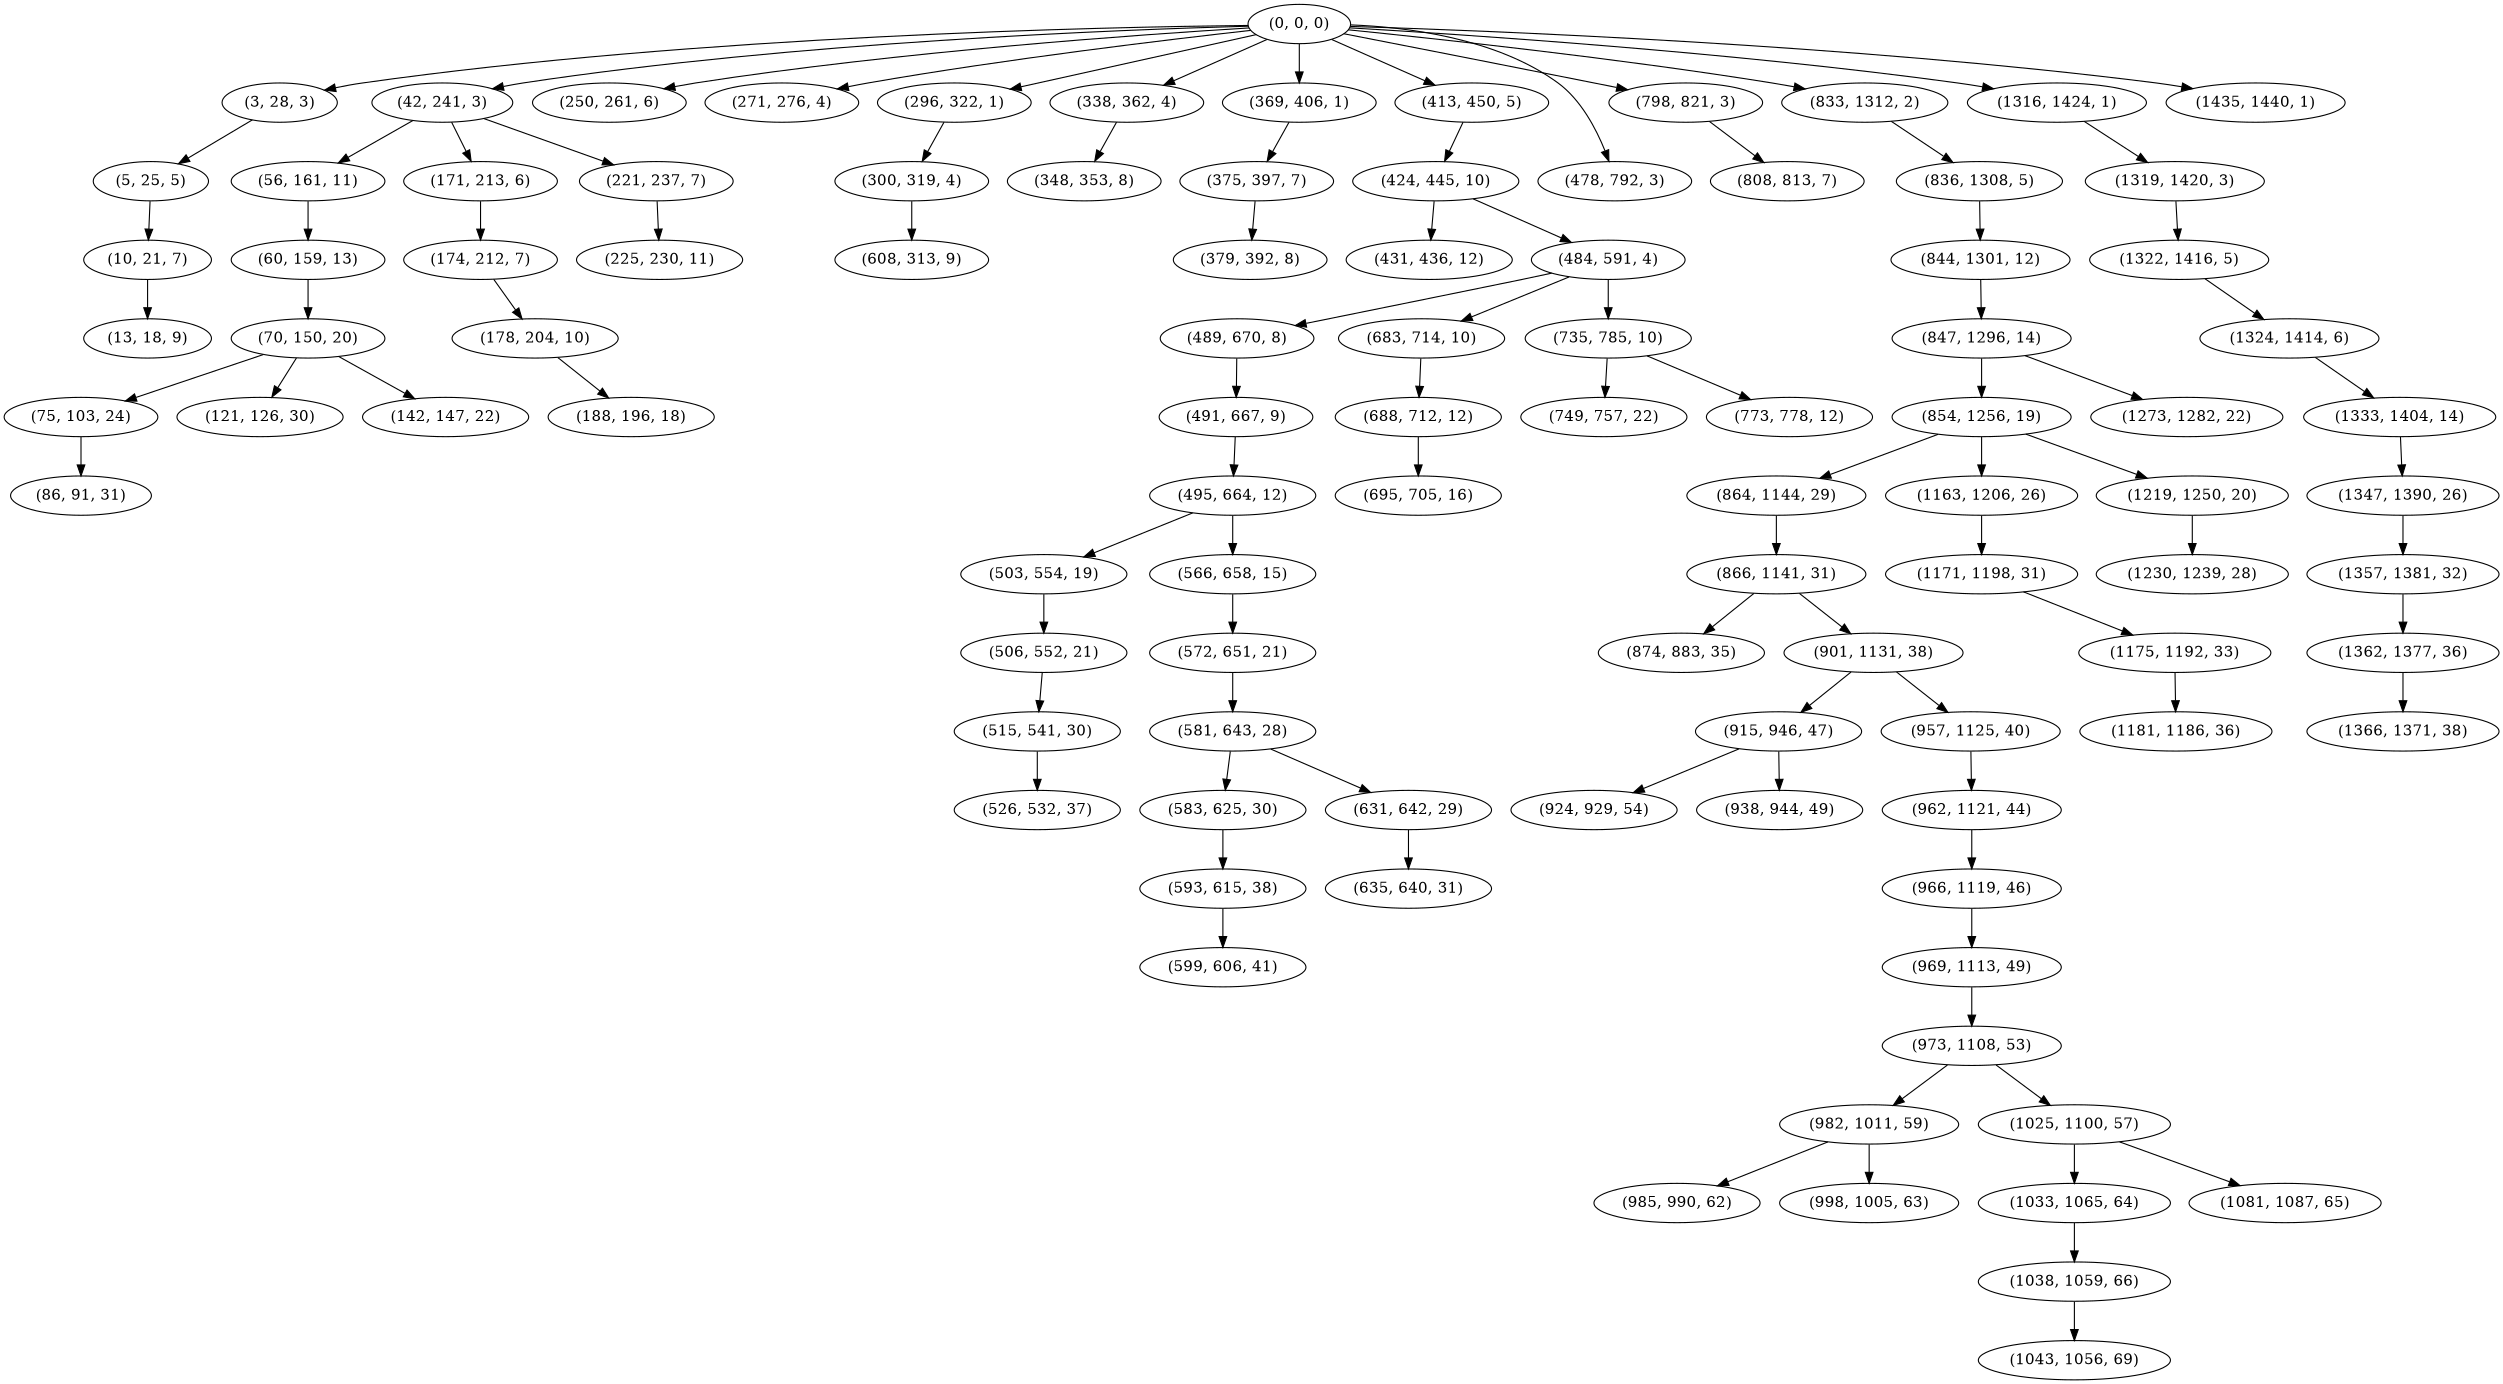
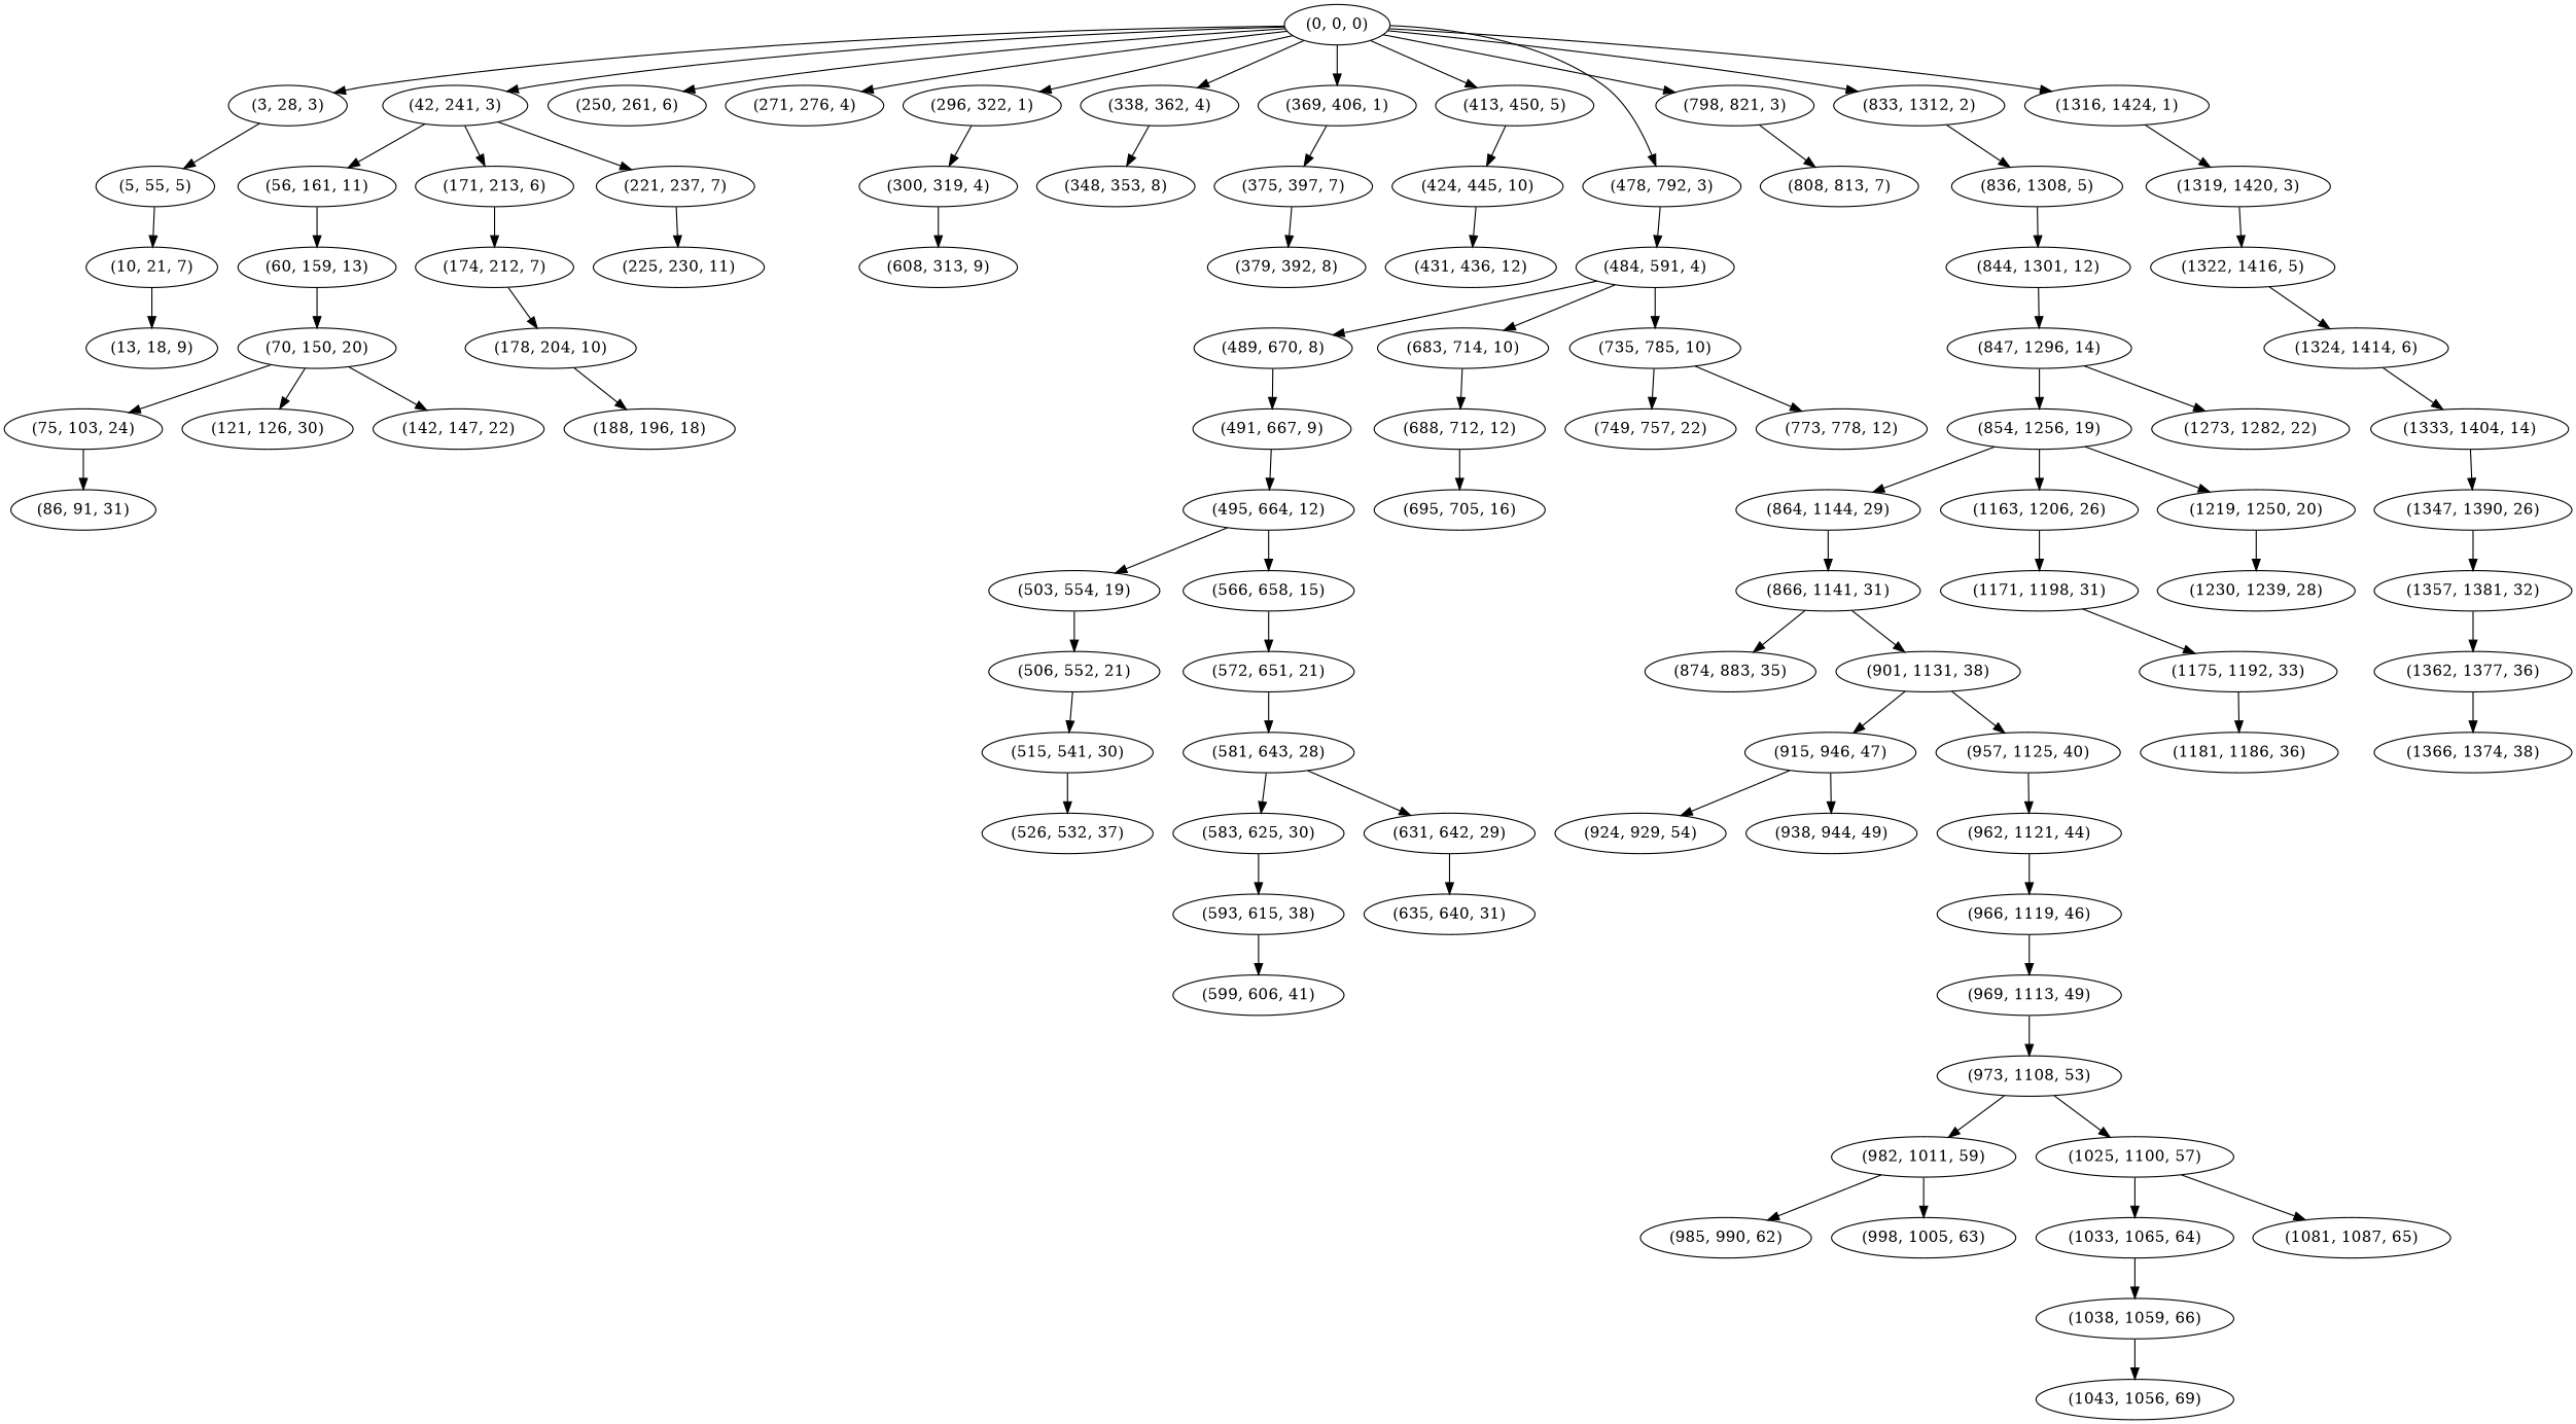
  digraph {
    "(0, 0, 0)"
    "(3, 28, 3)"
    "(42, 241, 3)"
    "(250, 261, 6)"
    "(271, 276, 4)"
    "(296, 322, 1)"
    "(338, 362, 4)"
    "(369, 406, 1)"
    "(413, 450, 5)"
    "(478, 792, 3)"
    "(798, 821, 3)"
    "(833, 1312, 2)"
    "(1316, 1424, 1)"
-   "(1435, 1440, 1)"
-   "(5, 25, 5)"
+   "(5, 25, 5)" [label="(5, 55, 5)"]
    "(56, 161, 11)"
    "(171, 213, 6)"
    "(221, 237, 7)"
    "(300, 319, 4)"
    "(348, 353, 8)"
    "(375, 397, 7)"
    "(424, 445, 10)"
    n23 [label="(484, 591, 4)"]
    "(808, 813, 7)"
    "(836, 1308, 5)"
    "(1319, 1420, 3)"
    "(10, 21, 7)"
    "(13, 18, 9)"
    "(60, 159, 13)"
    "(174, 212, 7)"
    "(225, 230, 11)"
    "(70, 150, 20)"
    "(75, 103, 24)"
    "(121, 126, 30)"
    "(142, 147, 22)"
    "(86, 91, 31)"
    "(178, 204, 10)"
    "(188, 196, 18)"
    n39 [label="(608, 313, 9)"]
    "(379, 392, 8)"
    "(431, 436, 12)"
    "(489, 670, 8)"
    "(683, 714, 10)"
    "(735, 785, 10)"
    "(491, 667, 9)"
    "(688, 712, 12)"
    "(749, 757, 22)"
    "(773, 778, 12)"
    "(495, 664, 12)"
    "(503, 554, 19)"
    "(566, 658, 15)"
    "(506, 552, 21)"
    "(572, 651, 21)"
    "(515, 541, 30)"
    "(526, 532, 37)"
    "(581, 643, 28)"
    "(583, 625, 30)"
    "(631, 642, 29)"
    "(593, 615, 38)"
    "(635, 640, 31)"
    "(599, 606, 41)"
    "(695, 705, 16)"
    "(844, 1301, 12)"
    "(847, 1296, 14)"
    "(854, 1256, 19)"
    "(1273, 1282, 22)"
    "(864, 1144, 29)"
    "(1163, 1206, 26)"
    "(1219, 1250, 20)"
    "(866, 1141, 31)"
    "(1171, 1198, 31)"
    "(1230, 1239, 28)"
    "(874, 883, 35)"
    "(901, 1131, 38)"
    "(915, 946, 47)"
    "(957, 1125, 40)"
    "(924, 929, 54)"
    "(938, 944, 49)"
    "(962, 1121, 44)"
    "(966, 1119, 46)"
    "(969, 1113, 49)"
    "(973, 1108, 53)"
    "(982, 1011, 59)"
    "(1025, 1100, 57)"
    "(985, 990, 62)"
    "(998, 1005, 63)"
    "(1033, 1065, 64)"
    "(1081, 1087, 65)"
    "(1038, 1059, 66)"
    "(1043, 1056, 69)"
    "(1175, 1192, 33)"
    "(1181, 1186, 36)"
    "(1322, 1416, 5)"
    "(1324, 1414, 6)"
    "(1333, 1404, 14)"
    "(1347, 1390, 26)"
    "(1357, 1381, 32)"
    "(1362, 1377, 36)"
-   "(1366, 1374, 38)" [label="(1366, 1371, 38)"]
+   "(1366, 1374, 38)"
    "(0, 0, 0)" -> "(3, 28, 3)"
    "(0, 0, 0)" -> "(42, 241, 3)"
    "(0, 0, 0)" -> "(250, 261, 6)"
    "(0, 0, 0)" -> "(271, 276, 4)"
    "(0, 0, 0)" -> "(296, 322, 1)"
    "(0, 0, 0)" -> "(338, 362, 4)"
    "(0, 0, 0)" -> "(369, 406, 1)"
    "(0, 0, 0)" -> "(413, 450, 5)"
    "(0, 0, 0)" -> "(478, 792, 3)"
    "(0, 0, 0)" -> "(798, 821, 3)"
    "(0, 0, 0)" -> "(833, 1312, 2)"
    "(0, 0, 0)" -> "(1316, 1424, 1)"
-   "(0, 0, 0)" -> "(1435, 1440, 1)"
    "(3, 28, 3)" -> "(5, 25, 5)"
    "(42, 241, 3)" -> "(56, 161, 11)"
    "(42, 241, 3)" -> "(171, 213, 6)"
    "(42, 241, 3)" -> "(221, 237, 7)"
    "(296, 322, 1)" -> "(300, 319, 4)"
    "(338, 362, 4)" -> "(348, 353, 8)"
    "(369, 406, 1)" -> "(375, 397, 7)"
    "(413, 450, 5)" -> "(424, 445, 10)"
-   "(424, 445, 10)" -> n23
+   "(478, 792, 3)" -> n23
    "(798, 821, 3)" -> "(808, 813, 7)"
    "(833, 1312, 2)" -> "(836, 1308, 5)"
    "(1316, 1424, 1)" -> "(1319, 1420, 3)"
    "(5, 25, 5)" -> "(10, 21, 7)"
    "(56, 161, 11)" -> "(60, 159, 13)"
    "(171, 213, 6)" -> "(174, 212, 7)"
    "(221, 237, 7)" -> "(225, 230, 11)"
    "(300, 319, 4)" -> n39
    "(375, 397, 7)" -> "(379, 392, 8)"
    "(424, 445, 10)" -> "(431, 436, 12)"
    n23 -> "(489, 670, 8)"
    n23 -> "(683, 714, 10)"
    n23 -> "(735, 785, 10)"
    "(836, 1308, 5)" -> "(844, 1301, 12)"
    "(1319, 1420, 3)" -> "(1322, 1416, 5)"
    "(10, 21, 7)" -> "(13, 18, 9)"
    "(60, 159, 13)" -> "(70, 150, 20)"
    "(174, 212, 7)" -> "(178, 204, 10)"
    "(70, 150, 20)" -> "(75, 103, 24)"
    "(70, 150, 20)" -> "(121, 126, 30)"
    "(70, 150, 20)" -> "(142, 147, 22)"
    "(75, 103, 24)" -> "(86, 91, 31)"
    "(178, 204, 10)" -> "(188, 196, 18)"
    "(489, 670, 8)" -> "(491, 667, 9)"
    "(683, 714, 10)" -> "(688, 712, 12)"
    "(735, 785, 10)" -> "(749, 757, 22)"
    "(735, 785, 10)" -> "(773, 778, 12)"
    "(491, 667, 9)" -> "(495, 664, 12)"
    "(688, 712, 12)" -> "(695, 705, 16)"
    "(495, 664, 12)" -> "(503, 554, 19)"
    "(495, 664, 12)" -> "(566, 658, 15)"
    "(503, 554, 19)" -> "(506, 552, 21)"
    "(566, 658, 15)" -> "(572, 651, 21)"
    "(506, 552, 21)" -> "(515, 541, 30)"
    "(572, 651, 21)" -> "(581, 643, 28)"
    "(515, 541, 30)" -> "(526, 532, 37)"
    "(581, 643, 28)" -> "(583, 625, 30)"
    "(581, 643, 28)" -> "(631, 642, 29)"
    "(583, 625, 30)" -> "(593, 615, 38)"
    "(631, 642, 29)" -> "(635, 640, 31)"
    "(593, 615, 38)" -> "(599, 606, 41)"
    "(844, 1301, 12)" -> "(847, 1296, 14)"
    "(847, 1296, 14)" -> "(854, 1256, 19)"
    "(847, 1296, 14)" -> "(1273, 1282, 22)"
    "(854, 1256, 19)" -> "(864, 1144, 29)"
    "(854, 1256, 19)" -> "(1163, 1206, 26)"
    "(854, 1256, 19)" -> "(1219, 1250, 20)"
    "(864, 1144, 29)" -> "(866, 1141, 31)"
    "(1163, 1206, 26)" -> "(1171, 1198, 31)"
    "(1219, 1250, 20)" -> "(1230, 1239, 28)"
    "(866, 1141, 31)" -> "(874, 883, 35)"
    "(866, 1141, 31)" -> "(901, 1131, 38)"
    "(1171, 1198, 31)" -> "(1175, 1192, 33)"
    "(901, 1131, 38)" -> "(915, 946, 47)"
    "(901, 1131, 38)" -> "(957, 1125, 40)"
    "(915, 946, 47)" -> "(924, 929, 54)"
    "(915, 946, 47)" -> "(938, 944, 49)"
    "(957, 1125, 40)" -> "(962, 1121, 44)"
    "(962, 1121, 44)" -> "(966, 1119, 46)"
    "(966, 1119, 46)" -> "(969, 1113, 49)"
    "(969, 1113, 49)" -> "(973, 1108, 53)"
    "(973, 1108, 53)" -> "(982, 1011, 59)"
    "(973, 1108, 53)" -> "(1025, 1100, 57)"
    "(982, 1011, 59)" -> "(985, 990, 62)"
    "(982, 1011, 59)" -> "(998, 1005, 63)"
    "(1025, 1100, 57)" -> "(1033, 1065, 64)"
    "(1025, 1100, 57)" -> "(1081, 1087, 65)"
    "(1033, 1065, 64)" -> "(1038, 1059, 66)"
    "(1038, 1059, 66)" -> "(1043, 1056, 69)"
    "(1175, 1192, 33)" -> "(1181, 1186, 36)"
    "(1322, 1416, 5)" -> "(1324, 1414, 6)"
    "(1324, 1414, 6)" -> "(1333, 1404, 14)"
    "(1333, 1404, 14)" -> "(1347, 1390, 26)"
    "(1347, 1390, 26)" -> "(1357, 1381, 32)"
    "(1357, 1381, 32)" -> "(1362, 1377, 36)"
    "(1362, 1377, 36)" -> "(1366, 1374, 38)"
  }
